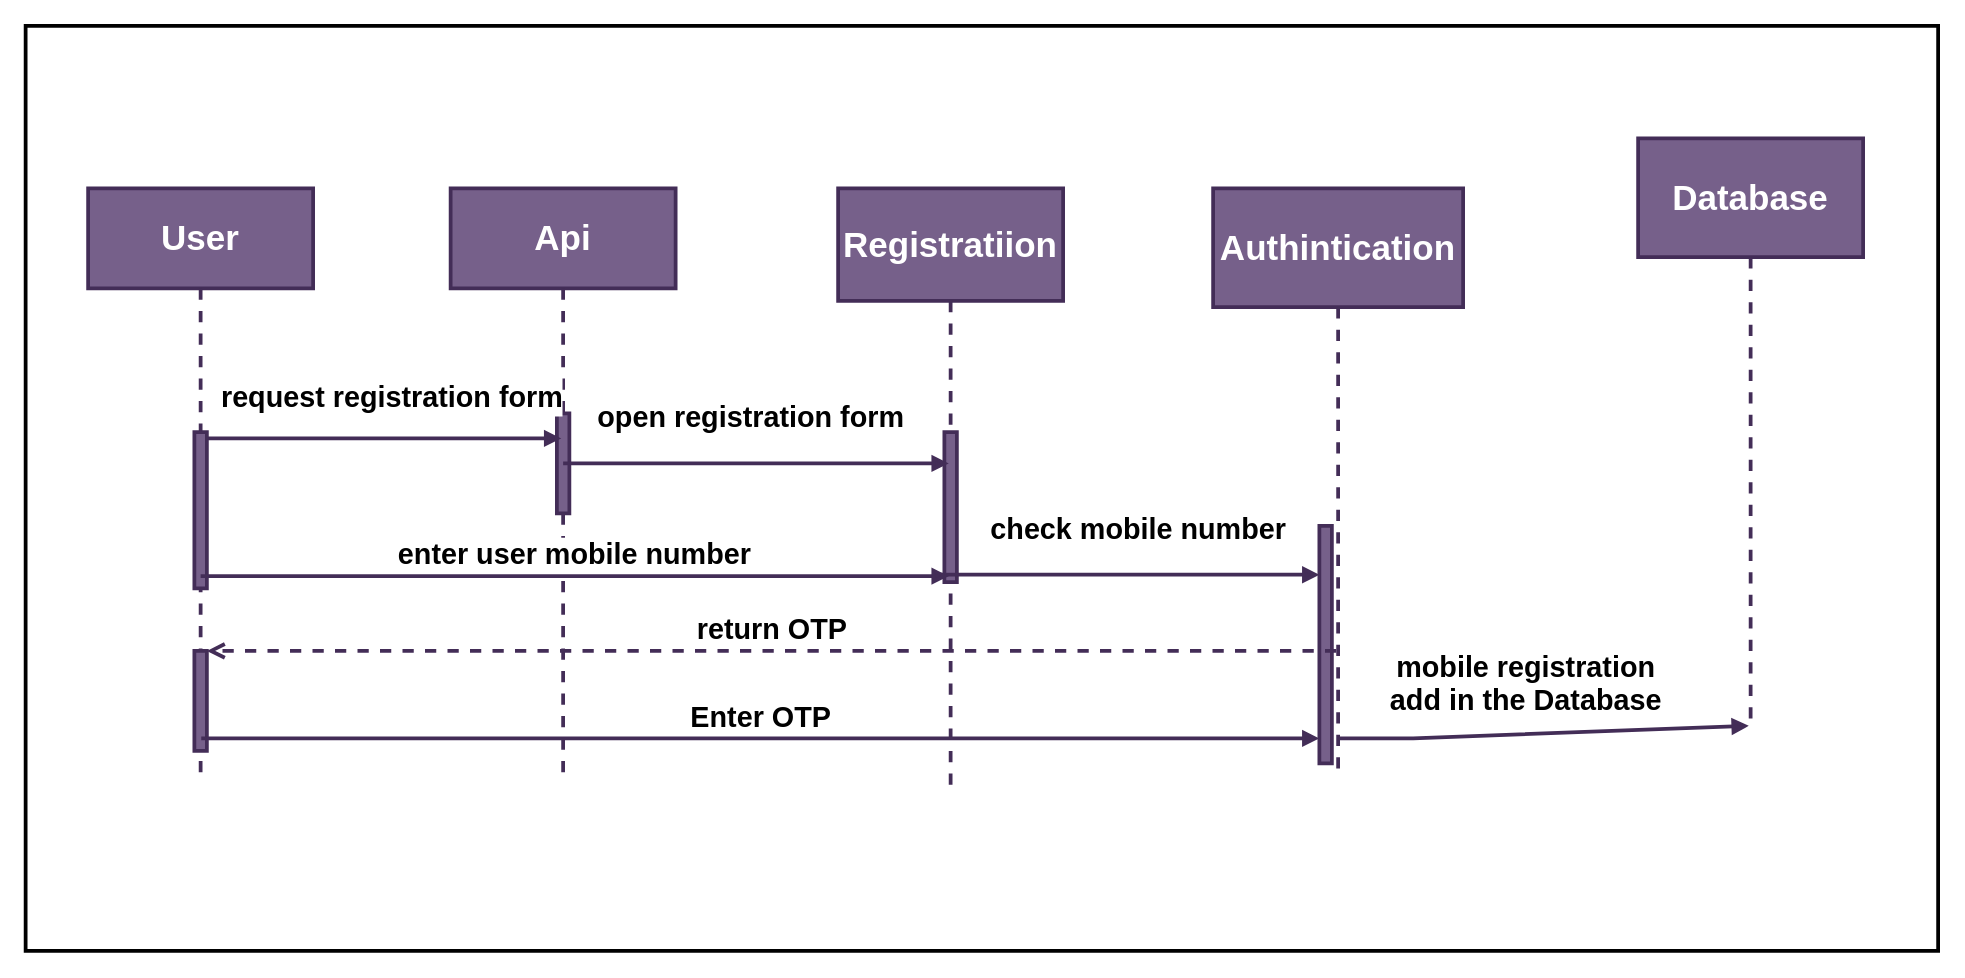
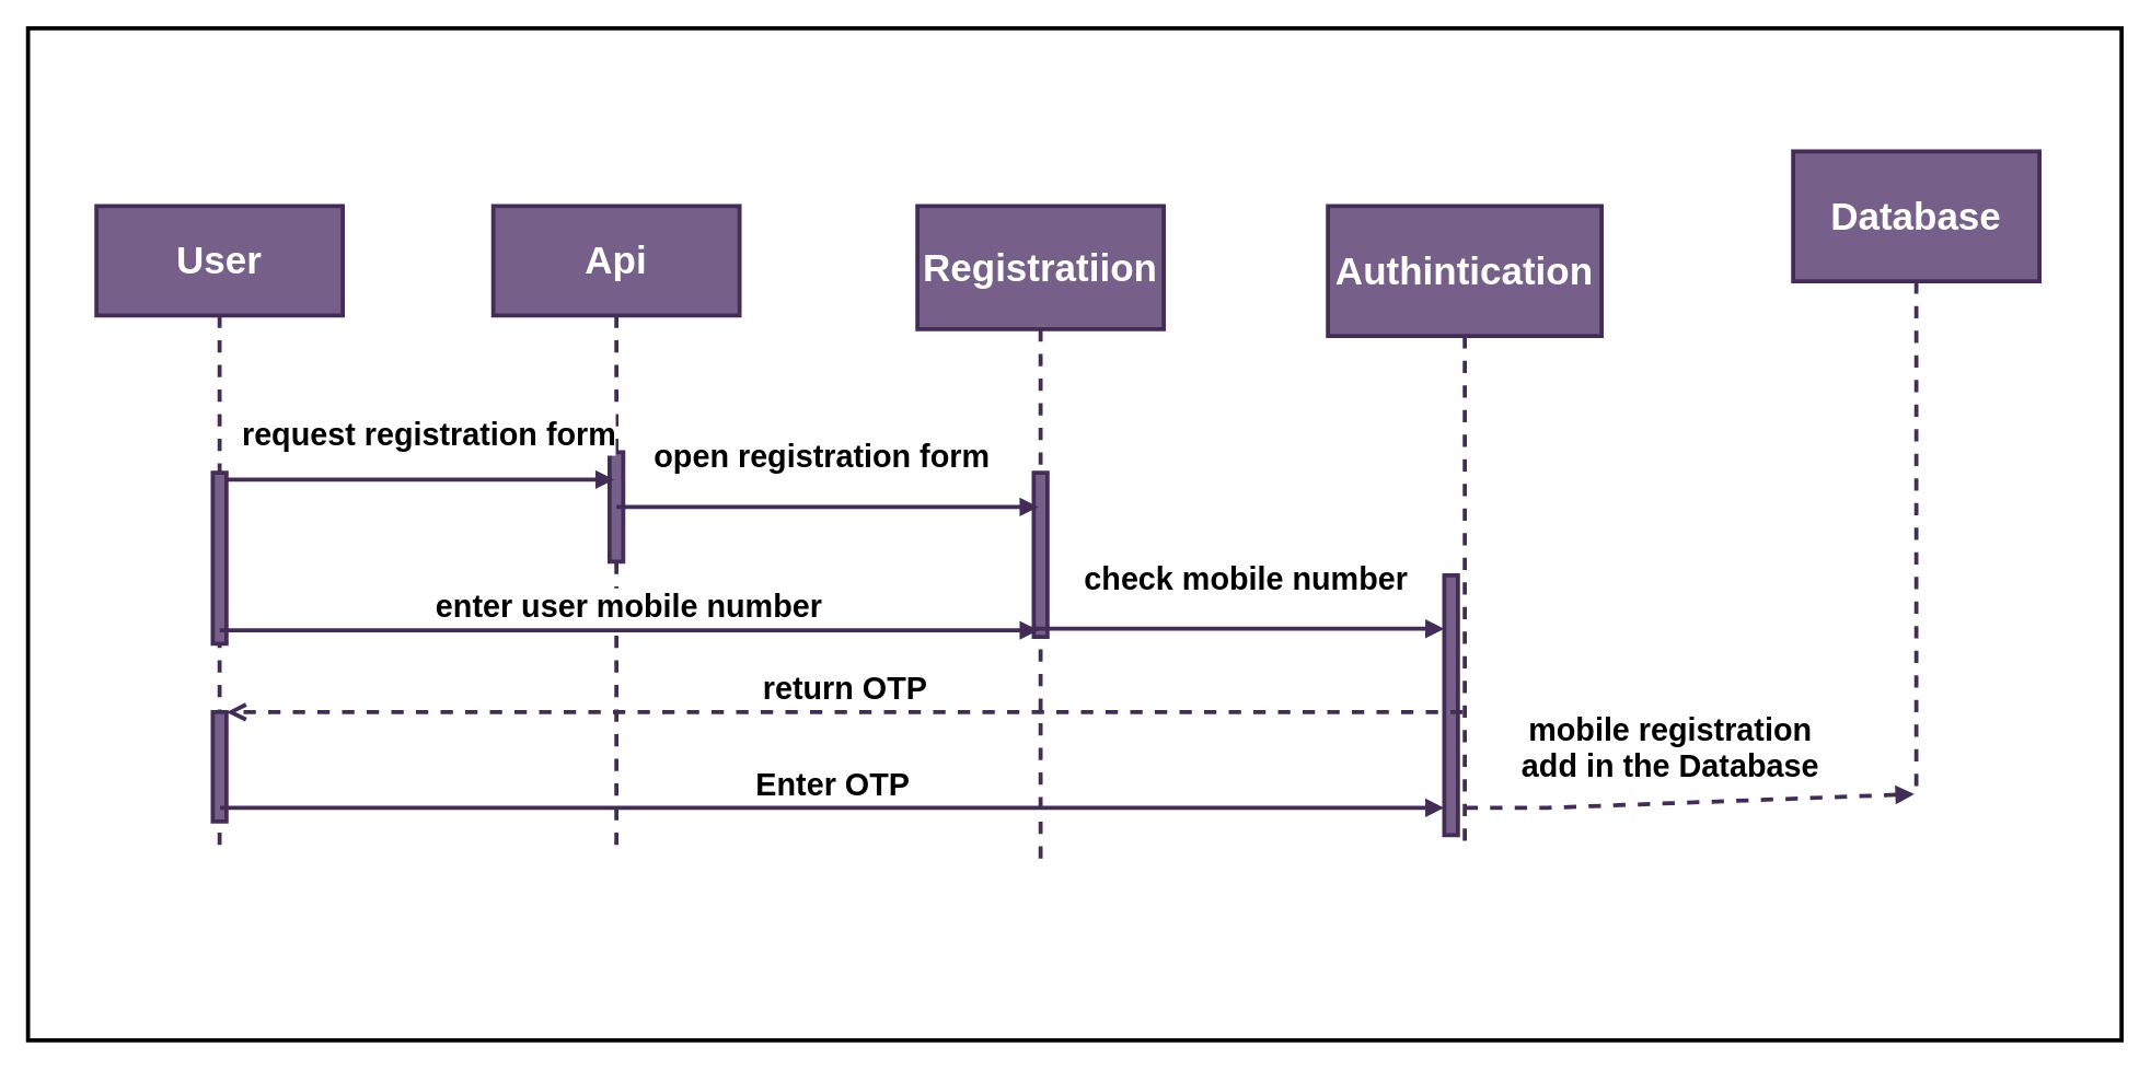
  <mxCell id="0" />
  <mxCell id="1" parent="0" />
  <mxCell id="2" value="&lt;b&gt;User&lt;/b&gt;" style="shape=umlLifeline;perimeter=lifelinePerimeter;whiteSpace=wrap;html=1;container=1;collapsible=0;recursiveResize=0;outlineConnect=0;fontSize=28;size=80;strokeWidth=3;fillColor=#76608a;strokeColor=#432D57;fontColor=#ffffff;" vertex="1" parent="1"><mxGeometry x="70" y="150" width="180" height="470" as="geometry" /></mxCell>
  <mxCell id="3" value="" style="html=1;points=[];perimeter=orthogonalPerimeter;fontSize=23;strokeWidth=3;fillColor=#76608a;strokeColor=#432D57;fontColor=#ffffff;" vertex="1" parent="2"><mxGeometry x="85" y="370.0" width="10" height="80" as="geometry" /></mxCell>
  <mxCell id="4" value="&lt;b&gt;Api&lt;/b&gt;" style="shape=umlLifeline;perimeter=lifelinePerimeter;whiteSpace=wrap;html=1;container=1;collapsible=0;recursiveResize=0;outlineConnect=0;fontSize=28;size=80;strokeWidth=3;fillColor=#76608a;strokeColor=#432D57;fontColor=#ffffff;" vertex="1" parent="1"><mxGeometry x="360" y="150" width="180" height="470" as="geometry" /></mxCell>
  <mxCell id="5" value="" style="html=1;points=[];perimeter=orthogonalPerimeter;fontSize=23;strokeWidth=3;fillColor=#76608a;strokeColor=#432D57;fontColor=#ffffff;" vertex="1" parent="4"><mxGeometry x="85" y="180" width="10" height="80" as="geometry" /></mxCell>
  <mxCell id="6" value="&lt;b&gt;Registratiion&lt;/b&gt;" style="shape=umlLifeline;perimeter=lifelinePerimeter;whiteSpace=wrap;html=1;container=1;collapsible=0;recursiveResize=0;outlineConnect=0;fontSize=28;size=90;strokeWidth=3;fillColor=#76608a;strokeColor=#432D57;fontColor=#ffffff;" vertex="1" parent="1"><mxGeometry x="670" y="150" width="180" height="480" as="geometry" /></mxCell>
  <mxCell id="7" value="" style="html=1;points=[];perimeter=orthogonalPerimeter;fontSize=23;strokeWidth=3;fillColor=#76608a;strokeColor=#432D57;fontColor=#ffffff;" vertex="1" parent="6"><mxGeometry x="85" y="195" width="10" height="120" as="geometry" /></mxCell>
  <mxCell id="8" value="&lt;b&gt;Authintication &lt;/b&gt;" style="shape=umlLifeline;perimeter=lifelinePerimeter;whiteSpace=wrap;html=1;container=1;collapsible=0;recursiveResize=0;outlineConnect=0;fontSize=28;size=95;strokeWidth=3;fillColor=#76608a;strokeColor=#432D57;fontColor=#ffffff;" vertex="1" parent="1"><mxGeometry x="970" y="150" width="200" height="470" as="geometry" /></mxCell>
  <mxCell id="9" value="" style="html=1;points=[];perimeter=orthogonalPerimeter;fontSize=23;strokeWidth=3;fillColor=#76608a;strokeColor=#432D57;fontColor=#ffffff;" vertex="1" parent="8"><mxGeometry x="85" y="270" width="10" height="190" as="geometry" /></mxCell>
  <mxCell id="10" value="&lt;b&gt;check mobile number&lt;/b&gt;" style="html=1;verticalAlign=bottom;endArrow=block;rounded=0;fontSize=23;fillColor=#76608a;strokeColor=#432D57;strokeWidth=3;" edge="1" parent="8"><mxGeometry x="0.453" y="19" width="80" relative="1" as="geometry"><mxPoint x="5" y="309.09" as="sourcePoint" /><mxPoint x="85" y="309.09" as="targetPoint" /><Array as="points"><mxPoint x="-220" y="309" /></Array><mxPoint as="offset" /></mxGeometry></mxCell>
  <mxCell id="11" value="&lt;b&gt;Database&lt;/b&gt;" style="shape=umlLifeline;perimeter=lifelinePerimeter;whiteSpace=wrap;html=1;container=1;collapsible=0;recursiveResize=0;outlineConnect=0;fontSize=28;size=95;strokeWidth=3;fillColor=#76608a;strokeColor=#432D57;fontColor=#ffffff;" vertex="1" parent="1"><mxGeometry x="1310" y="110" width="180" height="470" as="geometry" /></mxCell>
  <mxCell id="12" value="&lt;b&gt;&lt;font style=&quot;font-size: 23px&quot;&gt;request registration form&lt;/font&gt;&lt;/b&gt;" style="html=1;verticalAlign=bottom;endArrow=block;rounded=0;fontSize=28;startArrow=none;fillColor=#76608a;strokeColor=#432D57;strokeWidth=3;" edge="1" parent="1" source="13" target="4"><mxGeometry x="0.04" y="15" width="80" relative="1" as="geometry"><mxPoint x="260" y="300" as="sourcePoint" /><mxPoint x="810" y="210" as="targetPoint" /><Array as="points"><mxPoint x="300" y="350" /></Array><mxPoint x="1" as="offset" /></mxGeometry></mxCell>
  <mxCell id="13" value="" style="html=1;points=[];perimeter=orthogonalPerimeter;fontSize=23;strokeWidth=3;fillColor=#76608a;strokeColor=#432D57;fontColor=#ffffff;" vertex="1" parent="1"><mxGeometry x="155" y="345" width="10" height="125" as="geometry" /></mxCell>
  <mxCell id="14" value="" style="html=1;verticalAlign=bottom;endArrow=none;rounded=0;fontSize=28;fillColor=#76608a;strokeColor=#432D57;strokeWidth=3;" edge="1" parent="1" source="2" target="13"><mxGeometry x="0.04" y="15" width="80" relative="1" as="geometry"><mxPoint x="159.333" y="385" as="sourcePoint" /><mxPoint x="449" y="385" as="targetPoint" /><mxPoint x="1" as="offset" /></mxGeometry></mxCell>
  <mxCell id="15" value="&lt;b&gt;open registration form &lt;/b&gt;" style="html=1;verticalAlign=bottom;endArrow=block;rounded=0;fontSize=23;fillColor=#76608a;strokeColor=#432D57;strokeWidth=3;" edge="1" parent="1" target="6"><mxGeometry x="-0.029" y="20" width="80" relative="1" as="geometry"><mxPoint x="450" y="370" as="sourcePoint" /><mxPoint x="620" y="370" as="targetPoint" /><Array as="points"><mxPoint x="600" y="370" /></Array><mxPoint as="offset" /></mxGeometry></mxCell>
  <mxCell id="16" value="&lt;b&gt;enter user mobile number&lt;/b&gt;" style="html=1;verticalAlign=bottom;endArrow=block;rounded=0;fontSize=23;exitX=0.5;exitY=0.66;exitDx=0;exitDy=0;exitPerimeter=0;fillColor=#76608a;strokeColor=#432D57;strokeWidth=3;" edge="1" parent="1" source="2" target="6"><mxGeometry width="80" relative="1" as="geometry"><mxPoint x="500" y="450" as="sourcePoint" /><mxPoint x="580" y="450" as="targetPoint" /></mxGeometry></mxCell>
  <mxCell id="17" value="&lt;b&gt;return OTP&lt;/b&gt;" style="html=1;verticalAlign=bottom;endArrow=open;dashed=1;endSize=8;rounded=0;fontSize=23;fillColor=#76608a;strokeColor=#432D57;strokeWidth=3;" edge="1" parent="1" source="8" target="3"><mxGeometry relative="1" as="geometry"><mxPoint x="650" y="530" as="sourcePoint" /><mxPoint x="570" y="530" as="targetPoint" /></mxGeometry></mxCell>
  <mxCell id="18" value="&lt;b&gt;Enter OTP&lt;/b&gt;" style="html=1;verticalAlign=bottom;endArrow=block;rounded=0;fontSize=23;fillColor=#76608a;strokeColor=#432D57;strokeWidth=3;" edge="1" parent="1" source="2" target="9"><mxGeometry width="80" relative="1" as="geometry"><mxPoint x="570" y="530" as="sourcePoint" /><mxPoint x="650" y="530" as="targetPoint" /><Array as="points"><mxPoint x="170" y="590" /></Array></mxGeometry></mxCell>
- <mxCell id="19" value="&lt;div&gt;&lt;b&gt;mobile registration &lt;br&gt;&lt;/b&gt;&lt;/div&gt;&lt;div&gt;&lt;b&gt;add in the Database&lt;/b&gt;&lt;/div&gt;" style="html=1;verticalAlign=bottom;endArrow=block;rounded=0;fontSize=23;fillColor=#76608a;strokeColor=#432D57;strokeWidth=3;" edge="1" parent="1" source="8" target="11"><mxGeometry x="-0.086" y="10" width="80" relative="1" as="geometry"><mxPoint x="1090" y="540" as="sourcePoint" /><mxPoint x="1170" y="540" as="targetPoint" /><Array as="points"><mxPoint x="1130" y="590" /></Array><mxPoint as="offset" /></mxGeometry></mxCell>
+ <mxCell id="19" value="&lt;div&gt;&lt;b&gt;mobile registration &lt;br&gt;&lt;/b&gt;&lt;/div&gt;&lt;div&gt;&lt;b&gt;add in the Database&lt;/b&gt;&lt;/div&gt;" style="html=1;verticalAlign=bottom;endArrow=block;rounded=0;fontSize=23;fillColor=#76608a;strokeColor=#432D57;strokeWidth=3;dashed=1;" edge="1" parent="1" source="8" target="11"><mxGeometry x="-0.086" y="10" width="80" relative="1" as="geometry"><mxPoint x="1090" y="540" as="sourcePoint" /><mxPoint x="1170" y="540" as="targetPoint" /><Array as="points"><mxPoint x="1130" y="590" /></Array><mxPoint as="offset" /></mxGeometry></mxCell>
  <mxCell id="20" value="" style="rounded=0;whiteSpace=wrap;html=1;fontSize=23;strokeWidth=3;fillColor=none;" vertex="1" parent="1"><mxGeometry x="20" y="20" width="1530" height="740" as="geometry" /></mxCell>
